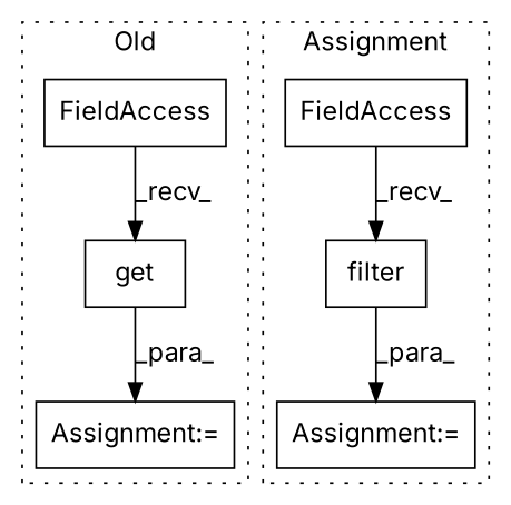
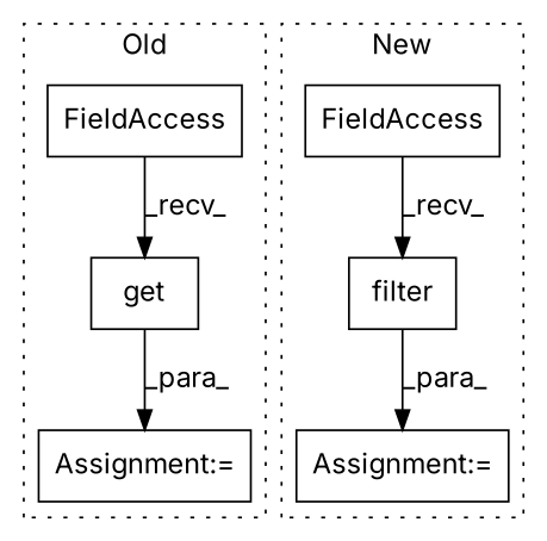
  digraph {
    fontname=Inter
    node [a=32 l=1 shape=box fontname=Inter]
    edge [fontname=Inter]
    n1 [l="4,1" label=get s="1512,1543"]
    n2 [a=22 l=16 label=FieldAccess s=1495]
    n3 [a=7 label="Assignment:=" s=1494]
    n4 [l="7,1" label=filter s="1271,1283"]
    n5 [a=7 label="Assignment:=" s=1589]
    n6 [a=22 l=15 label=FieldAccess s=1255]
    subgraph cluster_1 {
      label=Old
      style=dotted
      n1
      n2
      n3
    }
    subgraph cluster_2 {
-     label=Assignment
+     label=New
      style=dotted
      n4
      n5
      n6
    }
    n1 -> n3 [label=_para_]
    n2 -> n1 [label=_recv_]
    n4 -> n5 [label=_para_]
    n6 -> n4 [label=_recv_]
  }
